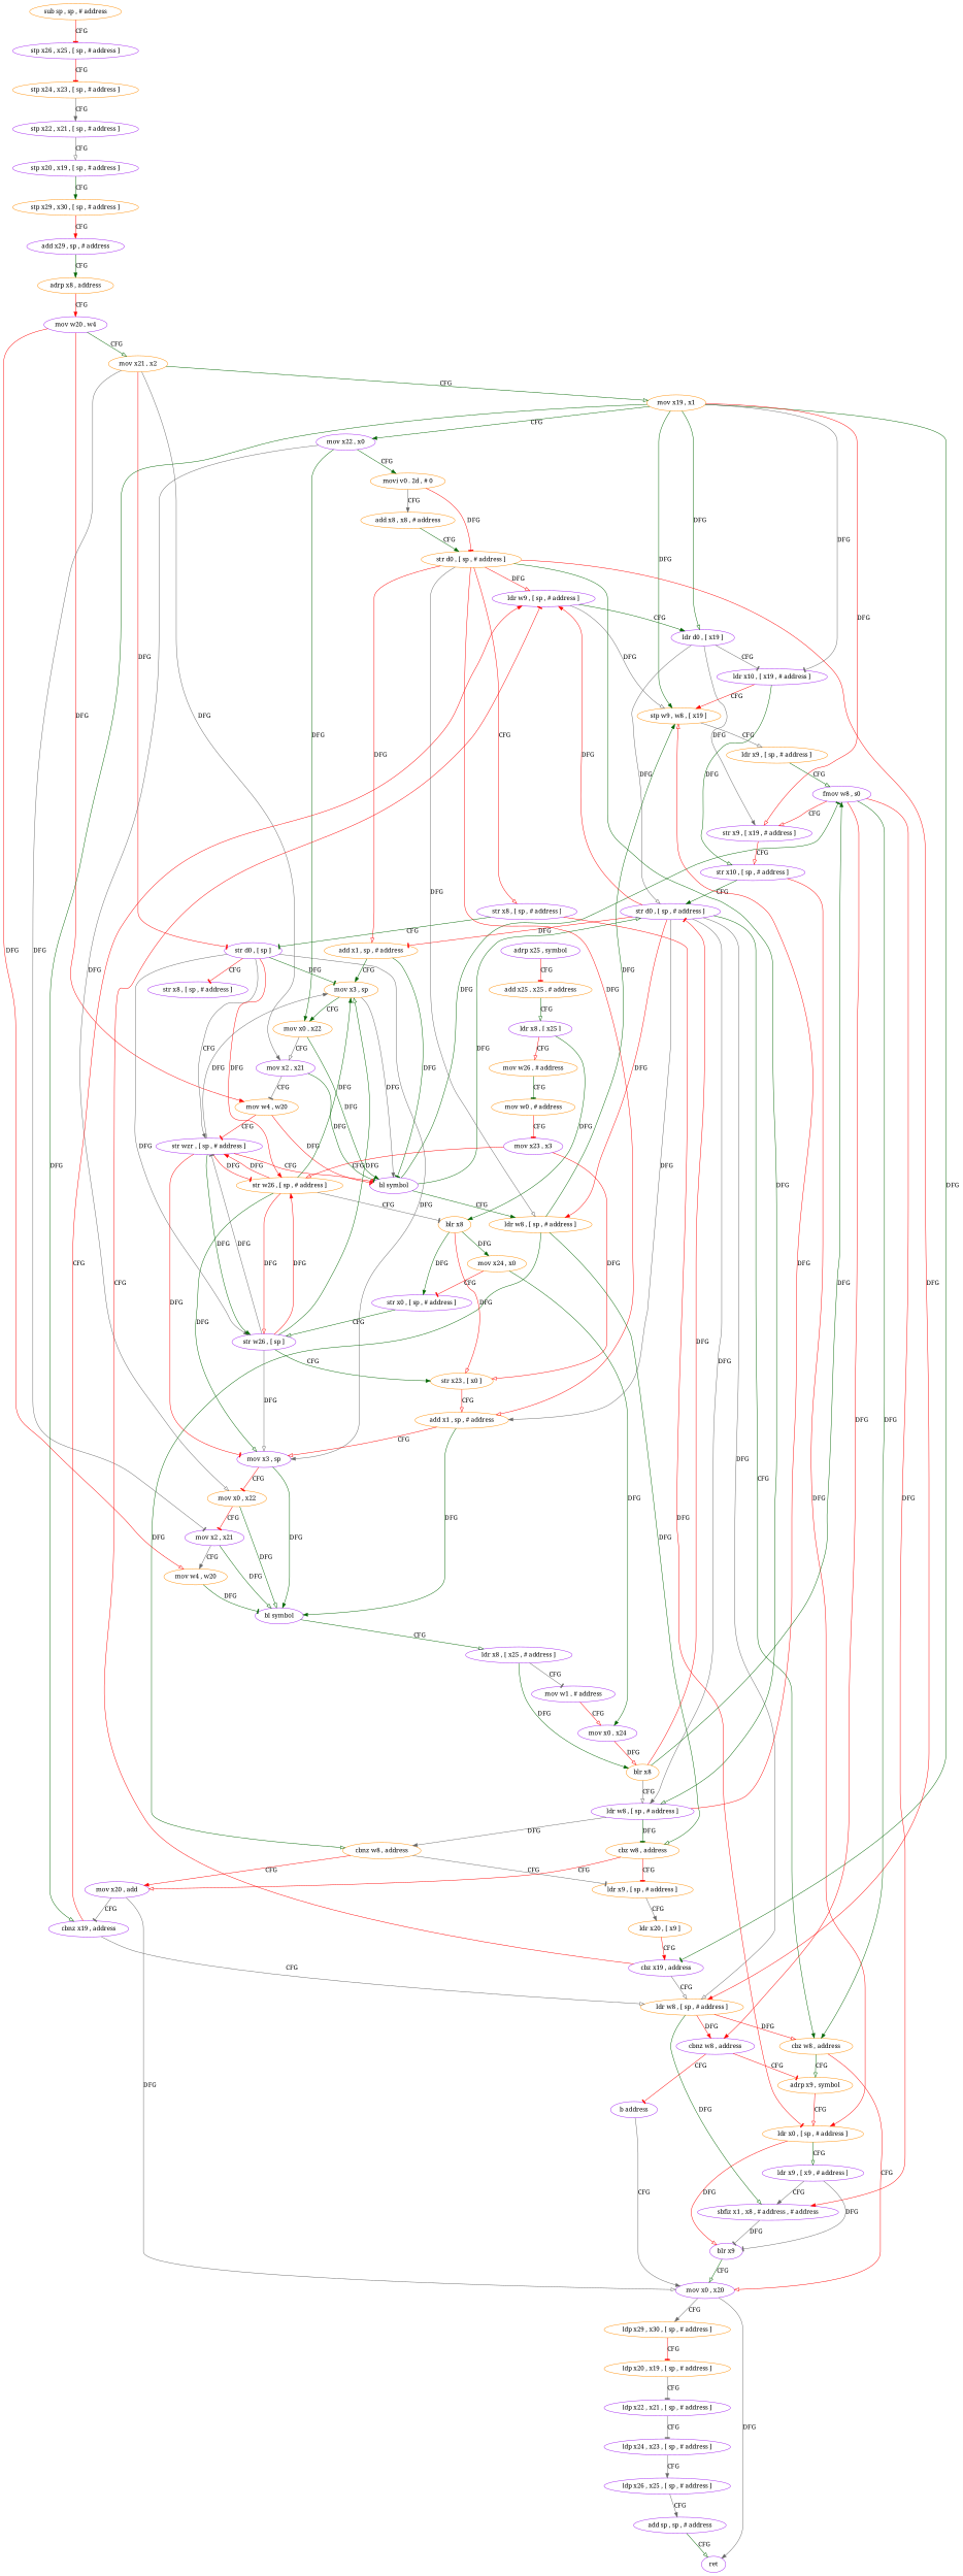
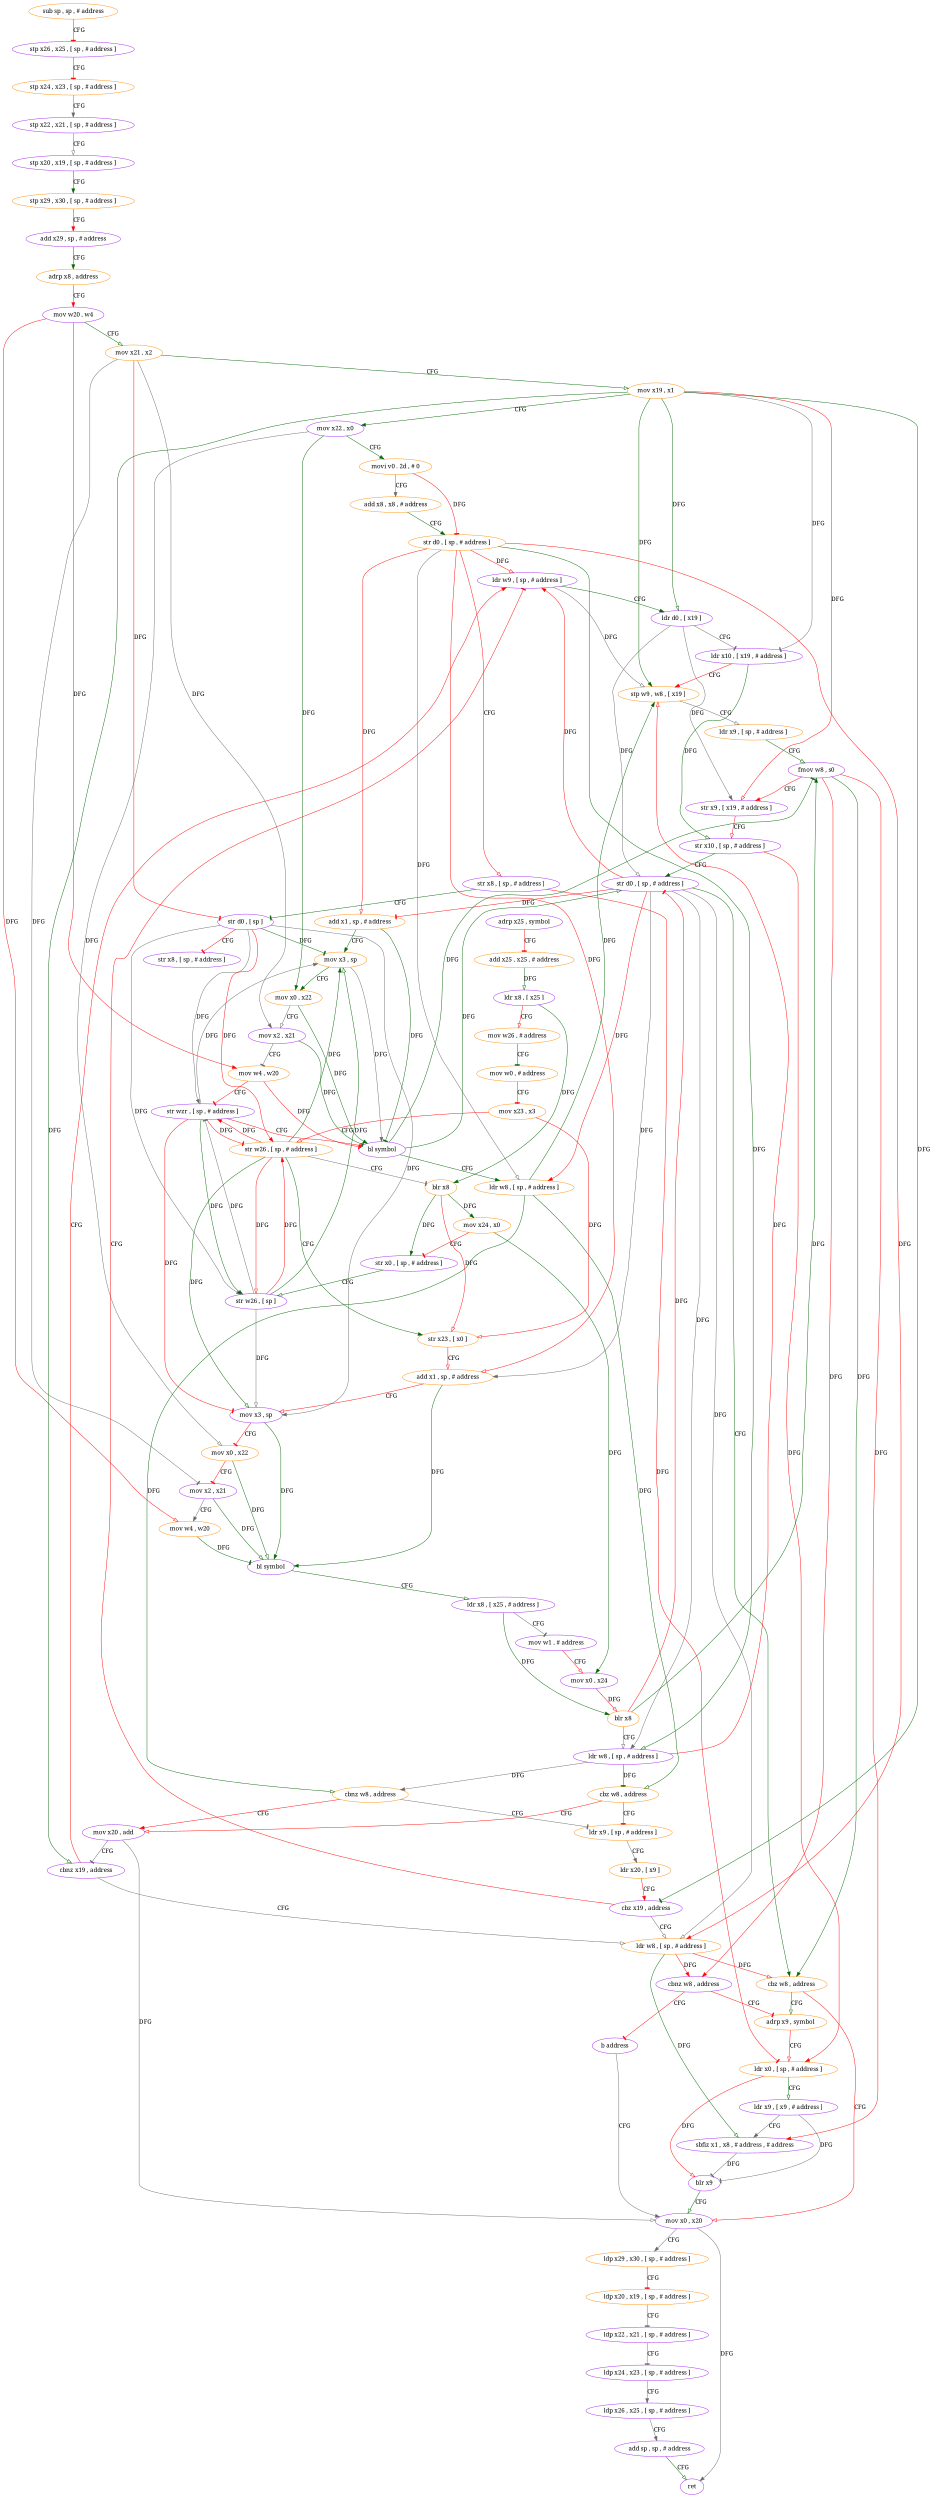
  digraph {
    fontname="Noto Serif"
    node [color=purple fontname="Noto Serif"]
    edge [arrowhead=normal color=red fontname="Noto Serif"]
    n1 [color=darkorange label="sub sp , sp , # address"]
    n2 [label="stp x26 , x25 , [ sp , # address ]"]
    n3 [color=darkorange label="stp x24 , x23 , [ sp , # address ]"]
    n4 [label="stp x22 , x21 , [ sp , # address ]"]
    n5 [label="stp x20 , x19 , [ sp , # address ]"]
    n6 [color=darkorange label="stp x29 , x30 , [ sp , # address ]"]
    n7 [label="add x29 , sp , # address"]
    n8 [color=darkorange label="adrp x8 , address"]
    n9 [label="mov w20 , w4"]
    n10 [color=darkorange label="mov x21 , x2"]
    n11 [color=darkorange label="mov w4 , w20"]
    n12 [color=darkorange label="mov w4 , w20"]
    n13 [color=darkorange label="mov x19 , x1"]
    n14 [label="mov x2 , x21"]
    n15 [label="mov x2 , x21"]
    n16 [label="str d0 , [ sp ]"]
    n17 [label="str wzr , [ sp , # address ]"]
    n18 [label="bl symbol"]
    n19 [label="bl symbol"]
    n20 [label="mov x22 , x0"]
    n21 [label="cbz x19 , address"]
    n22 [label="cbnz x19 , address"]
    n23 [label="ldr d0 , [ x19 ]"]
    n24 [label="ldr x10 , [ x19 , # address ]"]
    n25 [color=darkorange label="stp w9 , w8 , [ x19 ]"]
    n26 [label="str x9 , [ x19 , # address ]"]
    n27 [color=darkorange label="movi v0 . 2d , # 0"]
    n28 [color=darkorange label="mov x0 , x22"]
    n29 [color=darkorange label="mov x0 , x22"]
    n30 [color=darkorange label="ldr w8 , [ sp , # address ]"]
    n31 [label="ldr w9 , [ sp , # address ]"]
    n32 [label="str d0 , [ sp , # address ]"]
    n33 [label="str x10 , [ sp , # address ]"]
    n34 [color=darkorange label="ldr x9 , [ sp , # address ]"]
    n35 [color=darkorange label="add x8 , x8 , # address"]
    n36 [color=darkorange label="str d0 , [ sp , # address ]"]
    n37 [label="str x8 , [ sp , # address ]"]
    n38 [color=darkorange label="add x1 , sp , # address"]
    n39 [color=darkorange label="ldr w8 , [ sp , # address ]"]
    n40 [color=darkorange label="add x1 , sp , # address"]
    n41 [label="ldr w8 , [ sp , # address ]"]
    n42 [label="str x8 , [ sp , # address ]"]
    n43 [color=darkorange label="mov x3 , sp"]
    n44 [color=darkorange label="str w26 , [ sp , # address ]"]
    n45 [label="str w26 , [ sp ]"]
    n46 [label="mov x3 , sp"]
    n47 [color=darkorange label="ldr x0 , [ sp , # address ]"]
    n48 [color=darkorange label="cbnz w8 , address"]
    n49 [color=darkorange label="cbz w8 , address"]
    n50 [label="cbnz w8 , address"]
    n51 [color=darkorange label="cbz w8 , address"]
    n52 [label="sbfiz x1 , x8 , # address , # address"]
    n53 [label="ldr x9 , [ x9 , # address ]"]
    n54 [label="blr x9"]
    n55 [color=darkorange label="blr x8"]
    n56 [color=darkorange label="str x23 , [ x0 ]"]
    n57 [label="adrp x25 , symbol"]
    n58 [color=darkorange label="add x25 , x25 , # address"]
    n59 [label="fmov w8 , s0"]
    n60 [label="ldr x8 , [ x25 ]"]
    n61 [color=darkorange label="ldr x9 , [ sp , # address ]"]
    n62 [label="mov x20 , add"]
    n63 [color=darkorange label="ldr x20 , [ x9 ]"]
    n64 [label="mov x0 , x20"]
    n65 [color=darkorange label="ldp x29 , x30 , [ sp , # address ]"]
    n66 [label=ret]
    n67 [color=darkorange label="mov w26 , # address"]
    n68 [color=darkorange label="mov w0 , # address"]
    n69 [color=darkorange label="mov x24 , x0"]
    n70 [label="str x0 , [ sp , # address ]"]
-   n71 [label="mov x23 , x3"]
+   n71 [color=darkorange label="mov x23 , x3"]
    n72 [label="mov x0 , x24"]
    n73 [color=darkorange label="blr x8"]
    n74 [label="ldr x8 , [ x25 , # address ]"]
    n75 [label="mov w1 , # address"]
    n76 [color=darkorange label="adrp x9 , symbol"]
    n77 [label="b address"]
    n78 [color=darkorange label="ldp x20 , x19 , [ sp , # address ]"]
    n79 [label="ldp x22 , x21 , [ sp , # address ]"]
    n80 [label="ldp x24 , x23 , [ sp , # address ]"]
    n81 [label="ldp x26 , x25 , [ sp , # address ]"]
    n82 [label="add sp , sp , # address"]
    n1 -> n2 [arrowhead=tee label=CFG]
    n2 -> n3 [arrowhead=tee label=CFG]
    n3 -> n4 [color=gray40 label=CFG]
    n4 -> n5 [arrowhead=onormal color=gray40 label=CFG]
    n5 -> n6 [color=darkgreen label=CFG]
    n6 -> n7 [label=CFG]
    n7 -> n8 [color=darkgreen label=CFG]
    n8 -> n9 [label=CFG]
    n9 -> n10 [arrowhead=onormal color=darkgreen label=CFG]
    n9 -> n11 [label=DFG]
    n9 -> n12 [arrowhead=onormal label=DFG]
    n10 -> n13 [arrowhead=onormal color=darkgreen label=CFG]
    n10 -> n14 [color=gray40 label=DFG]
    n10 -> n15 [arrowhead=tee color=gray40 label=DFG]
    n10 -> n16 [arrowhead=tee label=DFG]
    n11 -> n17 [arrowhead=tee label=CFG]
    n11 -> n18 [arrowhead=tee label=DFG]
    n12 -> n19 [arrowhead=tee color=darkgreen label=DFG]
    n13 -> n20 [color=darkgreen label=CFG]
    n13 -> n21 [arrowhead=tee color=darkgreen label=DFG]
    n13 -> n22 [arrowhead=onormal color=darkgreen label=DFG]
    n13 -> n23 [arrowhead=onormal color=darkgreen label=DFG]
    n13 -> n24 [arrowhead=tee color=gray40 label=DFG]
    n13 -> n25 [color=darkgreen label=DFG]
    n13 -> n26 [arrowhead=onormal label=DFG]
    n14 -> n11 [arrowhead=tee color=gray40 label=CFG]
    n14 -> n18 [arrowhead=tee color=darkgreen label=DFG]
    n15 -> n12 [color=gray40 label=CFG]
    n15 -> n19 [arrowhead=onormal color=darkgreen label=DFG]
-   n16 -> n17 [color=gray40 label=CFG]
+   n16 -> n17 [color=gray40 label=DFG]
    n16 -> n42 [arrowhead=tee label=CFG]
    n16 -> n43 [arrowhead=tee color=darkgreen label=DFG]
    n16 -> n44 [label=DFG]
    n16 -> n45 [color=gray40 label=DFG]
    n16 -> n46 [color=gray40 label=DFG]
    n17 -> n18 [arrowhead=tee label=CFG]
    n17 -> n43 [color=gray40 label=DFG]
    n17 -> n44 [arrowhead=tee label=DFG]
    n17 -> n45 [color=darkgreen label=DFG]
    n17 -> n46 [arrowhead=tee label=DFG]
    n18 -> n32 [arrowhead=onormal color=darkgreen label=DFG]
    n18 -> n39 [color=darkgreen label=CFG]
    n18 -> n59 [arrowhead=tee color=darkgreen label=DFG]
    n19 -> n74 [arrowhead=onormal color=darkgreen label=CFG]
    n20 -> n27 [color=darkgreen label=CFG]
    n20 -> n28 [color=darkgreen label=DFG]
    n20 -> n29 [arrowhead=onormal color=gray40 label=DFG]
    n21 -> n30 [arrowhead=onormal color=gray40 label=CFG]
    n21 -> n31 [arrowhead=tee label=CFG]
    n22 -> n30 [arrowhead=onormal color=gray40 label=CFG]
    n22 -> n31 [label=CFG]
    n23 -> n24 [arrowhead=tee color=gray40 label=CFG]
    n23 -> n26 [color=gray40 label=DFG]
    n23 -> n32 [arrowhead=onormal color=gray40 label=DFG]
    n24 -> n25 [label=CFG]
    n24 -> n33 [arrowhead=onormal color=darkgreen label=DFG]
    n25 -> n34 [arrowhead=onormal color=gray40 label=CFG]
    n26 -> n33 [arrowhead=onormal label=CFG]
    n27 -> n35 [color=gray40 label=CFG]
    n27 -> n36 [arrowhead=tee label=DFG]
    n28 -> n14 [arrowhead=onormal color=gray40 label=CFG]
    n28 -> n18 [color=darkgreen label=DFG]
    n29 -> n15 [arrowhead=tee label=CFG]
    n29 -> n19 [arrowhead=onormal color=darkgreen label=DFG]
    n30 -> n50 [label=DFG]
    n30 -> n51 [arrowhead=onormal label=DFG]
    n30 -> n52 [arrowhead=onormal color=darkgreen label=DFG]
    n31 -> n23 [color=darkgreen label=CFG]
    n31 -> n25 [arrowhead=onormal color=gray40 label=DFG]
    n32 -> n30 [arrowhead=onormal color=gray40 label=DFG]
    n32 -> n31 [label=DFG]
    n32 -> n38 [arrowhead=tee label=DFG]
    n32 -> n39 [label=DFG]
    n32 -> n40 [color=gray40 label=DFG]
    n32 -> n41 [color=gray40 label=DFG]
    n32 -> n51 [color=darkgreen label=CFG]
    n33 -> n32 [color=darkgreen label=CFG]
    n33 -> n47 [label=DFG]
    n34 -> n59 [arrowhead=onormal color=darkgreen label=CFG]
    n35 -> n36 [color=darkgreen label=CFG]
    n36 -> n30 [label=DFG]
    n36 -> n31 [arrowhead=onormal label=DFG]
    n36 -> n37 [arrowhead=onormal label=CFG]
    n36 -> n38 [arrowhead=onormal label=DFG]
    n36 -> n39 [arrowhead=onormal color=gray40 label=DFG]
    n36 -> n40 [arrowhead=onormal label=DFG]
    n36 -> n41 [arrowhead=onormal color=darkgreen label=DFG]
    n37 -> n16 [arrowhead=tee color=darkgreen label=CFG]
    n37 -> n47 [arrowhead=tee label=DFG]
    n38 -> n18 [arrowhead=tee color=darkgreen label=DFG]
    n38 -> n43 [color=darkgreen label=CFG]
    n39 -> n25 [color=darkgreen label=DFG]
    n39 -> n48 [arrowhead=onormal color=darkgreen label=DFG]
    n39 -> n49 [arrowhead=onormal color=darkgreen label=DFG]
    n40 -> n19 [color=darkgreen label=DFG]
    n40 -> n46 [arrowhead=onormal label=CFG]
    n41 -> n25 [arrowhead=onormal label=DFG]
    n41 -> n48 [color=gray40 label=DFG]
    n41 -> n49 [arrowhead=tee color=darkgreen label=DFG]
    n43 -> n18 [color=gray40 label=DFG]
    n43 -> n28 [color=darkgreen label=CFG]
    n44 -> n17 [label=DFG]
    n44 -> n43 [color=darkgreen label=DFG]
    n44 -> n45 [arrowhead=onormal label=DFG]
    n44 -> n46 [arrowhead=onormal color=darkgreen label=DFG]
    n44 -> n55 [arrowhead=tee color=gray40 label=CFG]
    n45 -> n17 [arrowhead=tee color=gray40 label=DFG]
    n45 -> n43 [arrowhead=onormal color=darkgreen label=DFG]
    n45 -> n44 [label=DFG]
    n45 -> n46 [arrowhead=onormal color=gray40 label=DFG]
-   n45 -> n56 [color=darkgreen label=CFG]
+   n44 -> n56 [color=darkgreen label=CFG]
    n46 -> n19 [color=darkgreen label=DFG]
    n46 -> n29 [arrowhead=tee label=CFG]
    n47 -> n53 [arrowhead=onormal color=darkgreen label=CFG]
    n47 -> n54 [arrowhead=onormal label=DFG]
    n48 -> n61 [arrowhead=tee color=gray40 label=CFG]
    n48 -> n62 [label=CFG]
    n49 -> n61 [arrowhead=tee label=CFG]
    n49 -> n62 [arrowhead=onormal label=CFG]
    n50 -> n76 [arrowhead=tee label=CFG]
    n50 -> n77 [arrowhead=tee label=CFG]
    n51 -> n64 [arrowhead=onormal label=CFG]
    n51 -> n76 [arrowhead=onormal color=darkgreen label=CFG]
    n52 -> n54 [arrowhead=tee color=gray40 label=DFG]
    n53 -> n52 [color=gray40 label=CFG]
    n53 -> n54 [arrowhead=tee color=gray40 label=DFG]
    n54 -> n64 [arrowhead=onormal color=darkgreen label=CFG]
    n55 -> n56 [arrowhead=onormal label=DFG]
    n55 -> n69 [color=darkgreen label=DFG]
    n55 -> n70 [color=darkgreen label=DFG]
    n56 -> n40 [arrowhead=onormal label=CFG]
    n57 -> n58 [arrowhead=tee label=CFG]
-   n58 -> n60 [arrowhead=onormal color=darkgreen label=CFG]
-   n59 -> n26 [arrowhead=onormal label=CFG]
+   n58 -> n60 [arrowhead=onormal color=darkgreen label=DFG]
+   n59 -> n26 [label=CFG]
    n59 -> n50 [label=DFG]
    n59 -> n51 [color=darkgreen label=DFG]
    n59 -> n52 [label=DFG]
    n60 -> n55 [color=darkgreen label=DFG]
    n60 -> n67 [arrowhead=onormal label=CFG]
    n61 -> n63 [color=gray40 label=CFG]
    n62 -> n22 [arrowhead=tee color=gray40 label=CFG]
    n62 -> n64 [arrowhead=onormal color=gray40 label=DFG]
    n63 -> n21 [label=CFG]
    n64 -> n65 [color=gray40 label=CFG]
    n64 -> n66 [color=gray40 label=DFG]
    n65 -> n78 [arrowhead=tee label=CFG]
    n67 -> n68 [arrowhead=tee color=darkgreen label=CFG]
    n68 -> n71 [arrowhead=tee label=CFG]
    n69 -> n70 [arrowhead=tee label=CFG]
    n69 -> n72 [color=darkgreen label=DFG]
    n70 -> n45 [arrowhead=onormal color=darkgreen label=CFG]
    n71 -> n44 [arrowhead=onormal label=CFG]
    n71 -> n56 [arrowhead=onormal label=DFG]
    n72 -> n73 [arrowhead=onormal label=DFG]
    n73 -> n32 [arrowhead=tee label=DFG]
    n73 -> n41 [arrowhead=onormal color=gray40 label=CFG]
    n73 -> n59 [color=darkgreen label=DFG]
    n74 -> n73 [color=darkgreen label=DFG]
    n74 -> n75 [arrowhead=tee color=gray40 label=CFG]
    n75 -> n72 [arrowhead=onormal label=CFG]
    n76 -> n47 [arrowhead=onormal label=CFG]
    n77 -> n64 [color=gray40 label=CFG]
    n78 -> n79 [arrowhead=tee color=gray40 label=CFG]
    n79 -> n80 [arrowhead=tee color=gray40 label=CFG]
    n80 -> n81 [color=gray40 label=CFG]
    n81 -> n82 [color=gray40 label=CFG]
    n82 -> n66 [arrowhead=onormal color=darkgreen label=CFG]
  }
